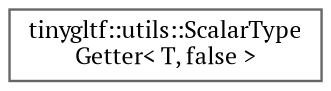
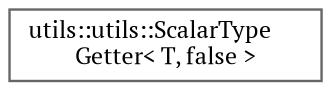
  digraph {
    rankdir=LR
    fontname="PT Serif"
-   n1 [color=grey40 fillcolor=white fontname="PT Serif" fontsize=10 height=0.2 label="tinygltf::utils::ScalarType\lGetter\< T, false \>" shape=box style=filled width=0.4]
+   n1 [color=grey40 fillcolor=white fontname="PT Serif" fontsize=10 height=0.2 label="utils::utils::ScalarType\lGetter\< T, false \>" shape=box style=filled width=0.4]
  }
